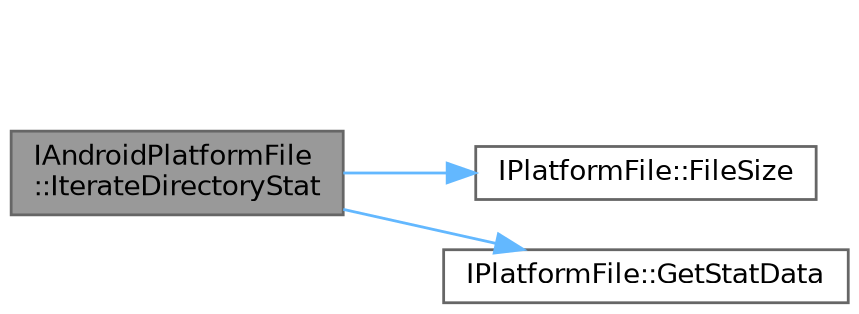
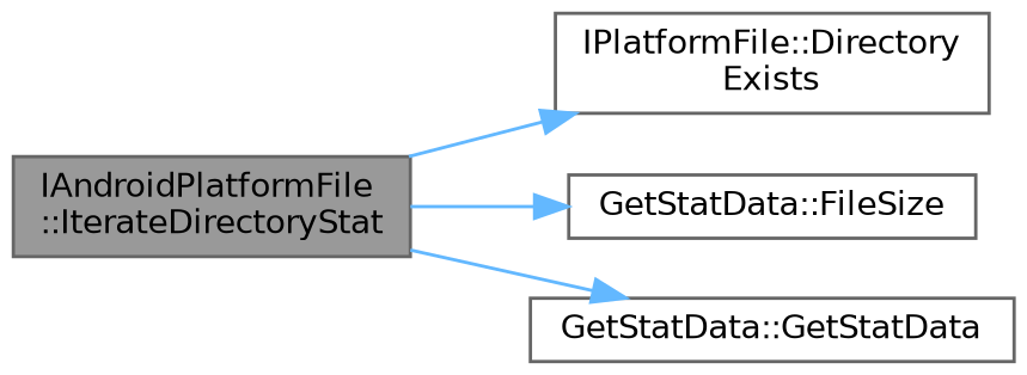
  digraph {
    fontname="DejaVu Sans"
    rankdir=LR
    node [color=grey40 fillcolor=white fontname="DejaVu Sans" fontsize=10 shape=box style=filled]
    edge [color=steelblue1 fontname="DejaVu Sans" fontsize=10 labelfontname=Helvetica labelfontsize=10 style=solid]
    n1 [color=gray40 fillcolor=grey60 fontcolor=black height=0.2 label="IAndroidPlatformFile\l::IterateDirectoryStat" width=0.4]
-   n3 [height=0.2 label="IPlatformFile::FileSize" width=0.4]
-   n4 [height=0.2 label="IPlatformFile::GetStatData" width=0.4]
+   n2 [height=0.2 label="IPlatformFile::Directory\lExists" width=0.4]
+   n3 [height=0.2 label="GetStatData::FileSize" width=0.4]
+   n4 [height=0.2 label="GetStatData::GetStatData" width=0.4]
+   n1 -> n2
    n1 -> n3
    n1 -> n4
  }
